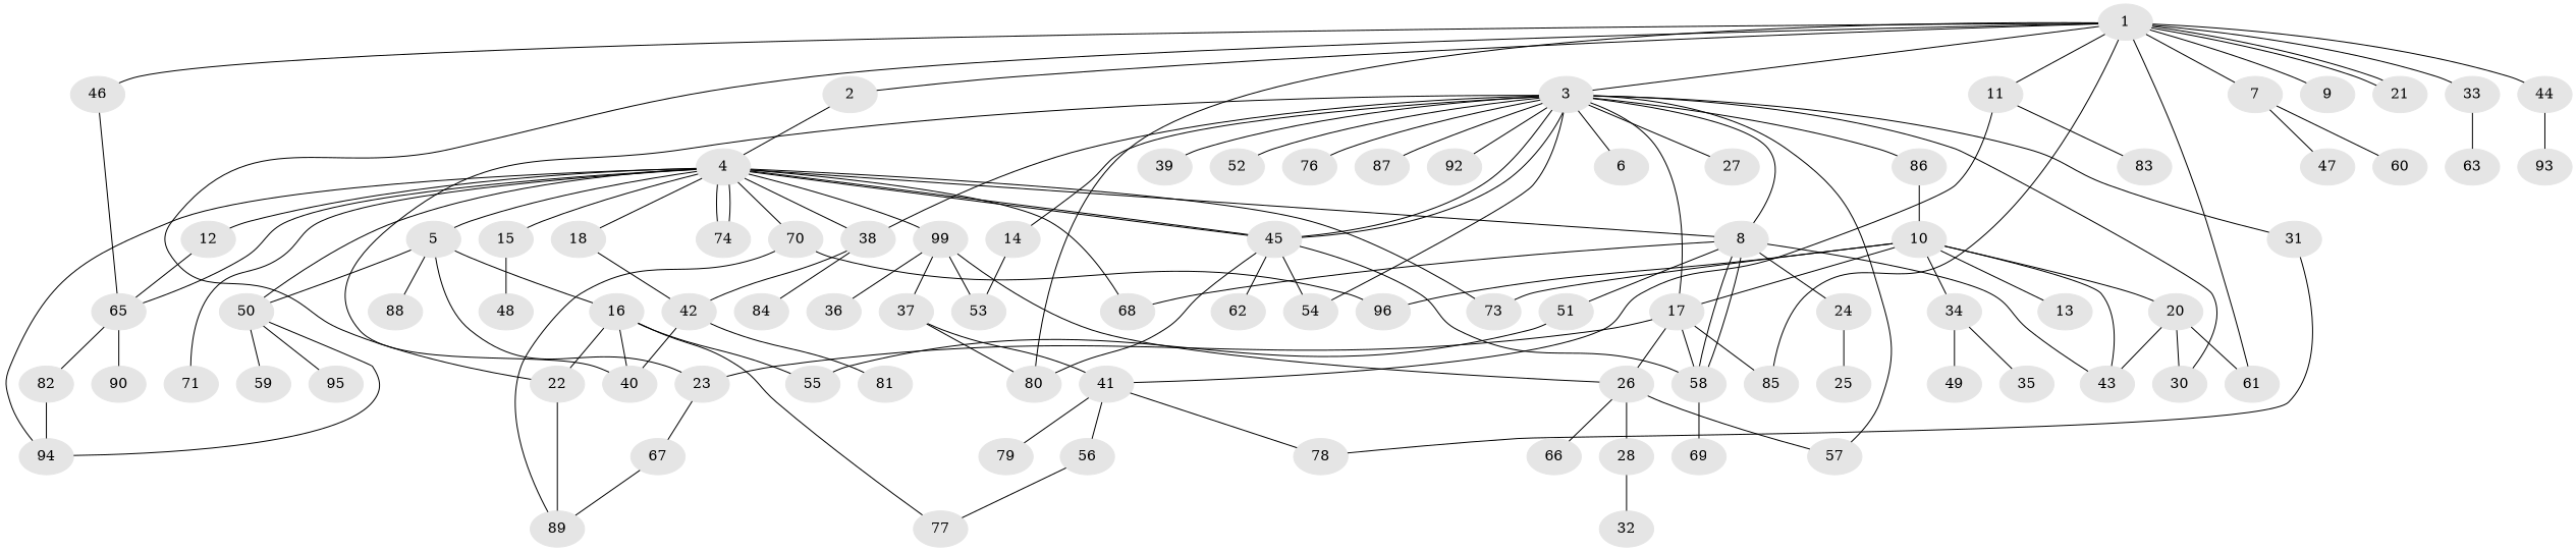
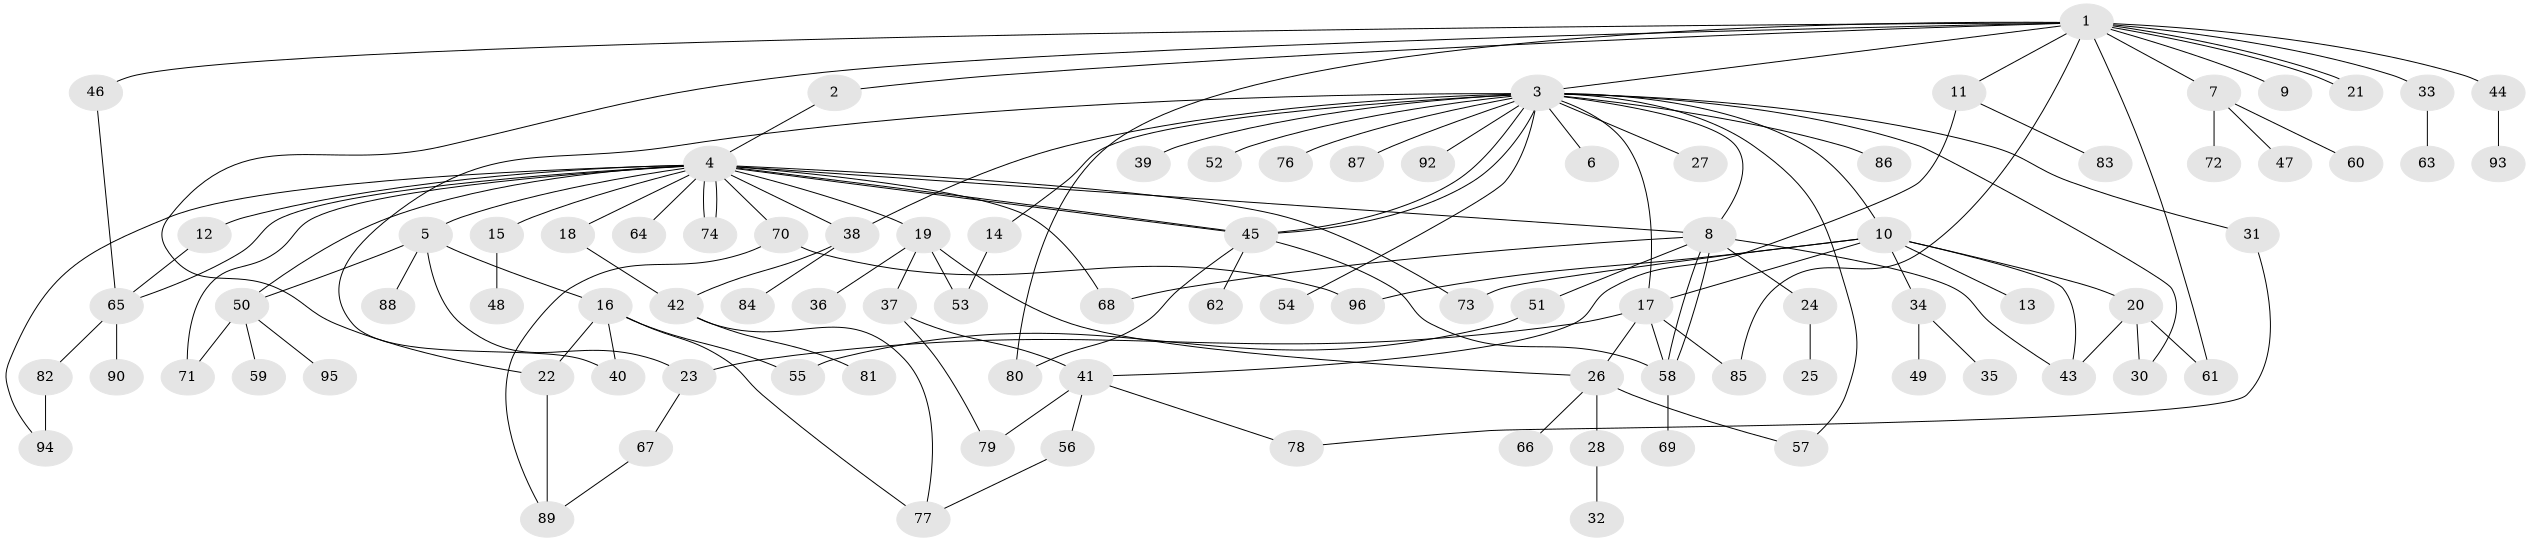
  graph {
    node [color=gray90 style=filled]
    1
    2
    3
    7
    9
    11
    21
    22
    33
    44
    46
    61
    80
    85
    4
    6
    8
    10
    14
    17
    27
    30
    31
    38
    39
    40
    45
    52
    54
    57
    76
    86
    87
    92
    47
    60
+   72
    41
    83
    89
    63
    93
    65
    5
    12
    15
    18
-   19 [label=99]
+   19
    50
+   64
    68
    70
    71
    73
    74
    94
    24
    43
    51
    58
    13
    20
    34
    n64 [label=96]
    53
    23
    26
    78
    42
    84
    62
    16
    88
    48
    36
    37
    59
    n78 [label=95]
    82
    90
    55
    77
    67
    25
    69
    35
    49
    56
    79
    28
    66
    81
    32
    1 -- 2
    1 -- 3
    1 -- 7
    1 -- 9
    1 -- 11
    1 -- 21
    1 -- 21
    1 -- 22
    1 -- 33
    1 -- 44
    1 -- 46
    1 -- 61
    1 -- 80
    1 -- 85
    2 -- 4
    3 -- 6
    3 -- 8
-   86 -- 10
+   3 -- 10
    3 -- 14
    3 -- 17
    3 -- 27
    3 -- 30
    3 -- 31
    3 -- 38
    3 -- 39
    3 -- 40
    3 -- 45
    3 -- 45
    3 -- 52
    3 -- 54
    3 -- 57
    3 -- 76
    3 -- 86
    3 -- 87
    3 -- 92
    7 -- 47
    7 -- 60
+   7 -- 72
    11 -- 41
    11 -- 83
    22 -- 89
    33 -- 63
    44 -- 93
    46 -- 65
    4 -- 8
    4 -- 38
    4 -- 45
    4 -- 45
    4 -- 65
    4 -- 5
    4 -- 12
    4 -- 15
    4 -- 18
    4 -- 19
    4 -- 50
+   4 -- 64
    4 -- 68
    4 -- 70
    4 -- 71
    4 -- 73
    4 -- 74
    4 -- 74
    4 -- 94
    8 -- 68
    8 -- 24
    8 -- 43
    8 -- 51
    8 -- 58
    8 -- 58
    10 -- 17
    10 -- 73
    10 -- 43
    10 -- 13
    10 -- 20
    10 -- 34
    10 -- n64
    14 -- 53
    17 -- 85
    17 -- 58
    17 -- 23
    17 -- 26
    31 -- 78
    38 -- 42
    38 -- 84
    45 -- 80
-   45 -- 54
    45 -- 58
    45 -- 62
    41 -- 78
    41 -- 56
    41 -- 79
    65 -- 82
    65 -- 90
    5 -- 50
    5 -- 23
    5 -- 16
    5 -- 88
    12 -- 65
    15 -- 48
    18 -- 42
    19 -- 53
    19 -- 26
    19 -- 36
    19 -- 37
-   50 -- 94
+   50 -- 71
    50 -- 59
    50 -- n78
    70 -- 89
    70 -- n64
    24 -- 25
    51 -- 55
    58 -- 69
    20 -- 61
    20 -- 30
    20 -- 43
    34 -- 35
    34 -- 49
    23 -- 67
    26 -- 57
    26 -- 28
    26 -- 66
-   42 -- 40
+   42 -- 77
    42 -- 81
    16 -- 22
    16 -- 40
    16 -- 55
    16 -- 77
-   37 -- 80
+   37 -- 79
    37 -- 41
    82 -- 94
    67 -- 89
    56 -- 77
    28 -- 32
  }
